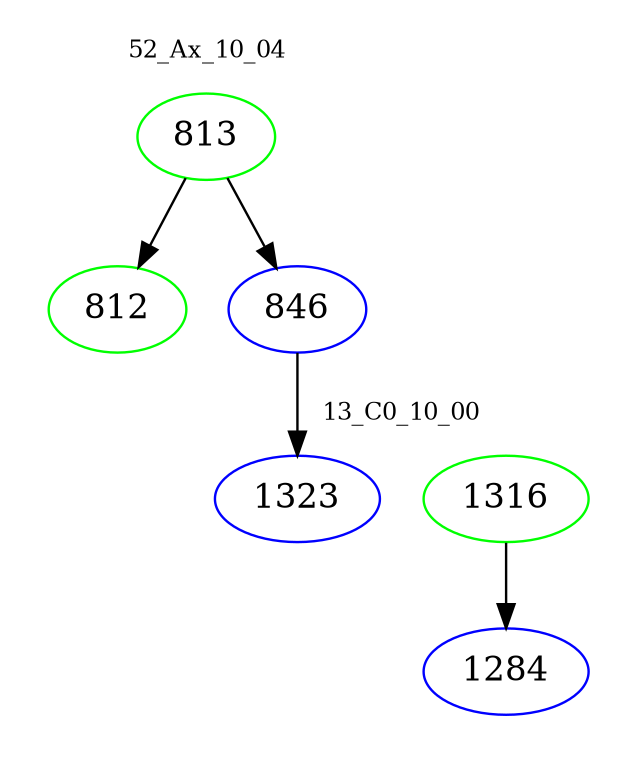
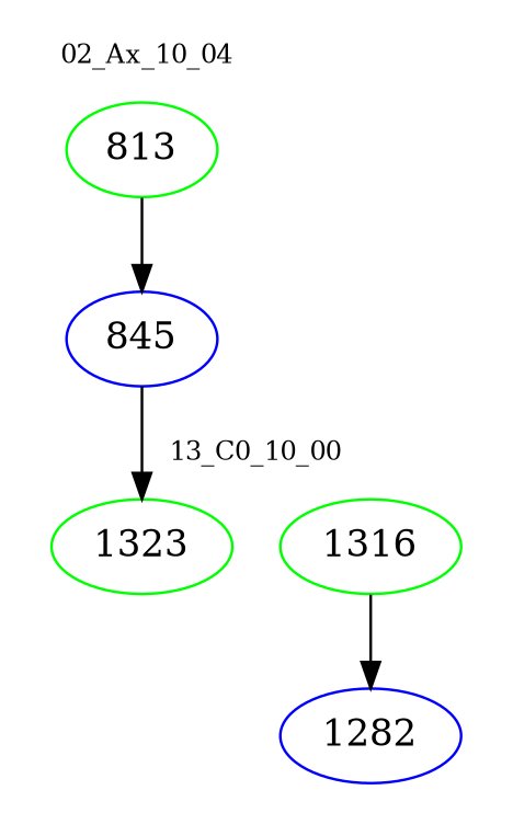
  digraph {
    node [color=green]
    edge [color=black]
    n1 [label=813]
-   n2 [label=812]
-   n3 [color=blue label=846]
+   n3 [color=blue label=845]
    n4 [label=1316]
-   n5 [color=blue label=1284]
-   n6 [color=blue label=1323]
+   n5 [color=blue label=1282]
+   n6 [label=1323]
    subgraph cluster_1 {
      color=white
      fontsize=10
-     label="52_Ax_10_04"
+     label="02_Ax_10_04"
      n1
-     n2
      n3
    }
    subgraph cluster_2 {
      color=white
      fontsize=10
      label="13_C0_10_00"
      n4
      n5
      n6
    }
-   n1 -> n2
    n1 -> n3
    n3 -> n6
    n4 -> n5
  }
